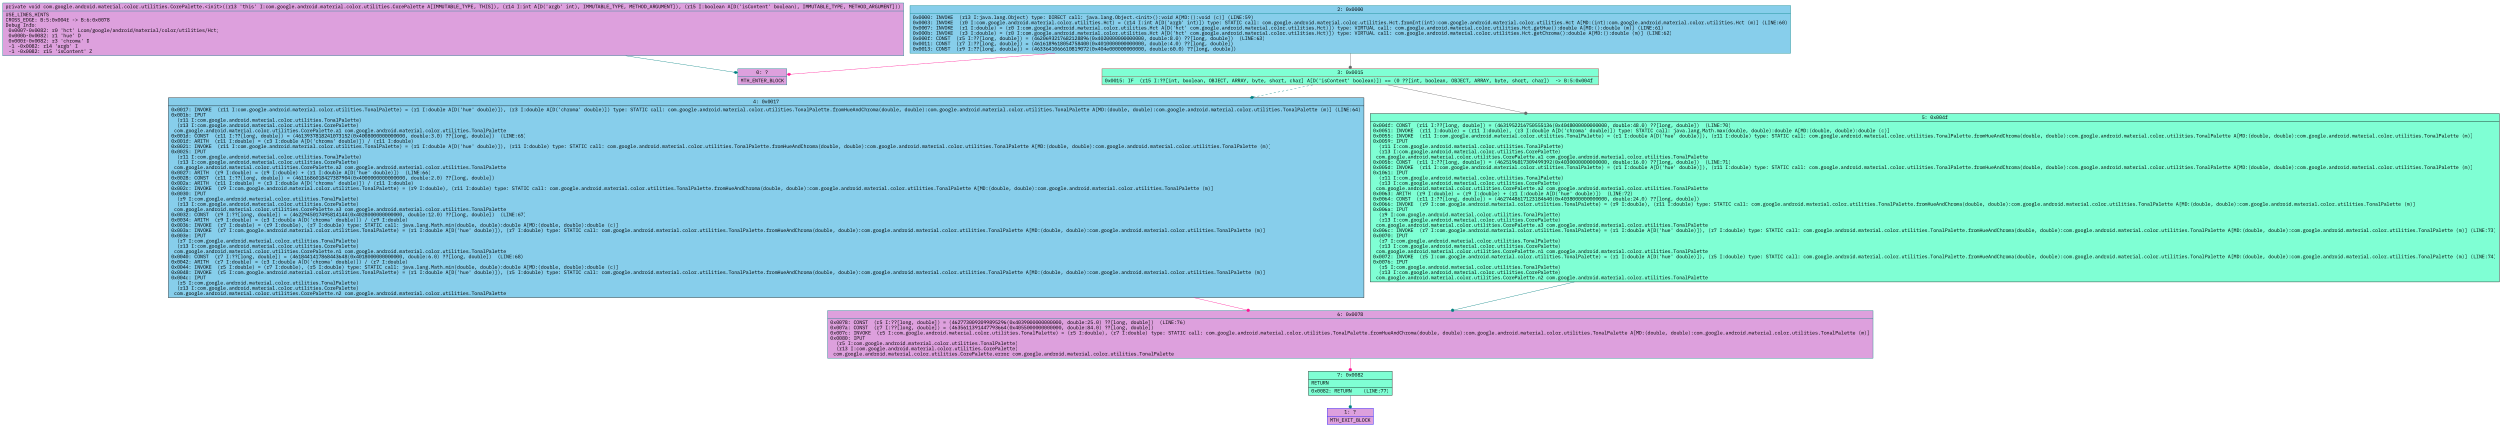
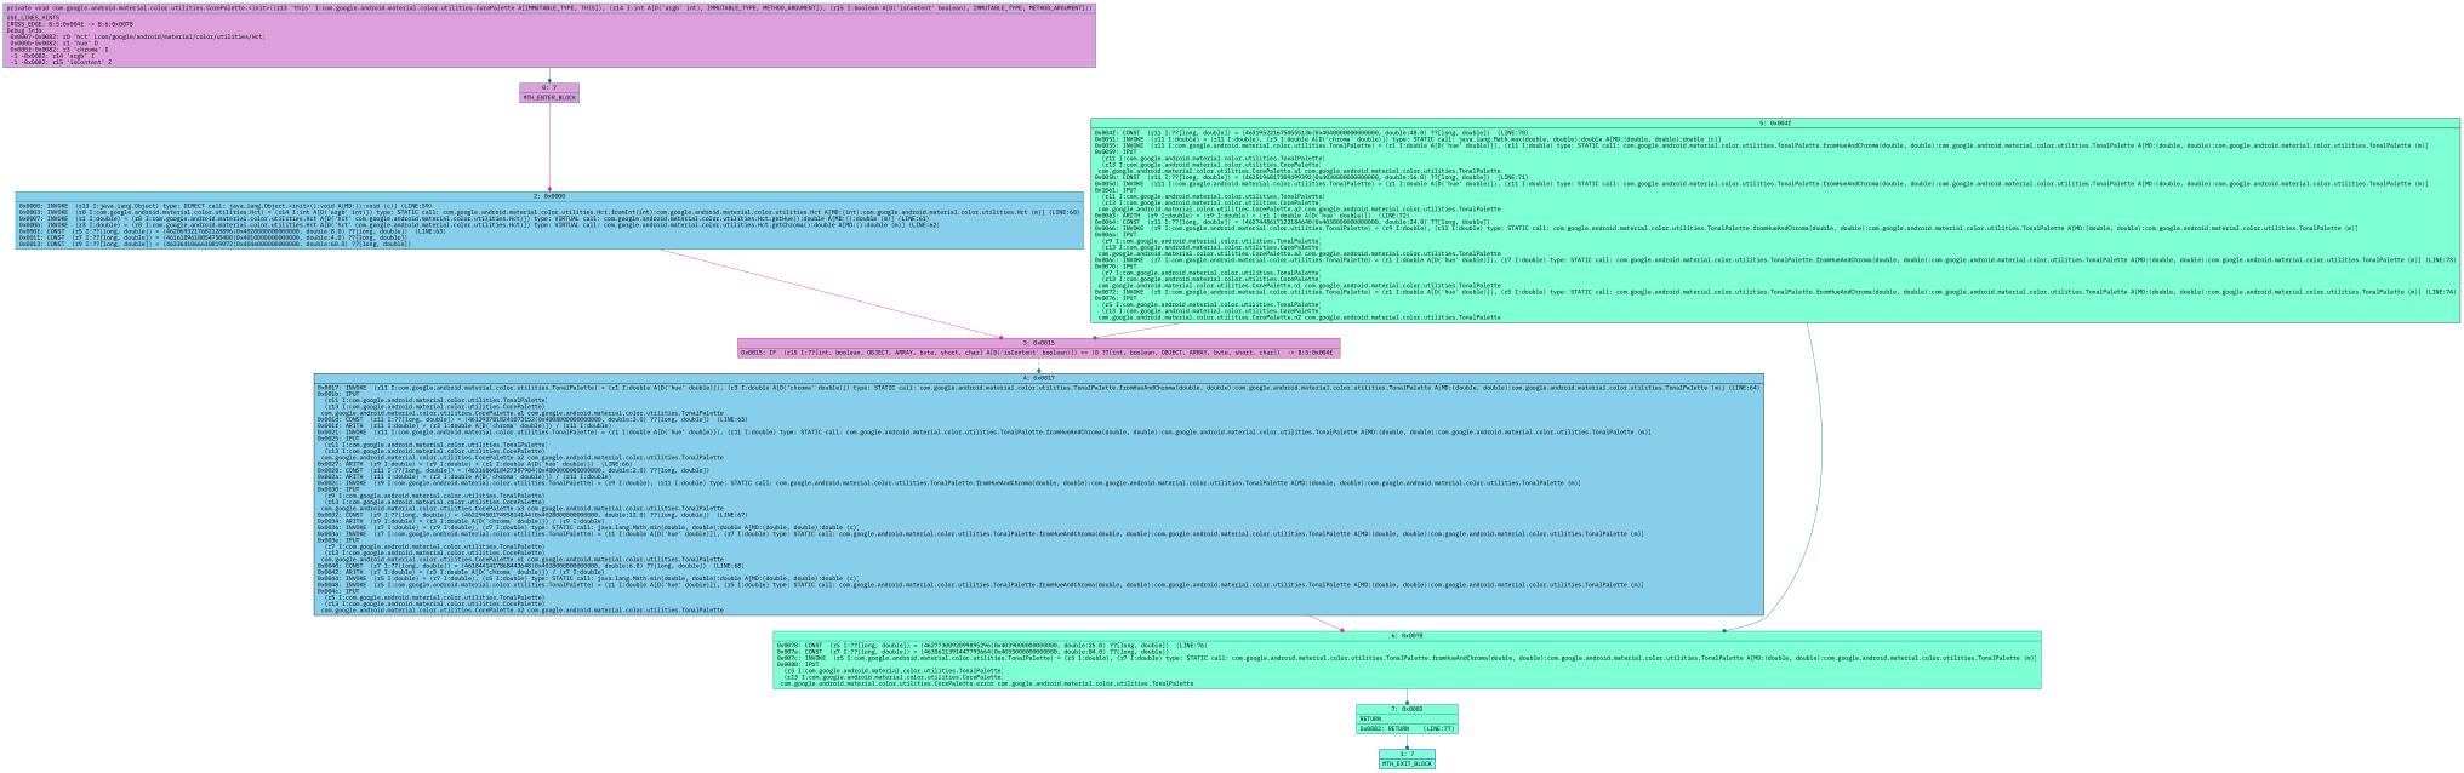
  digraph {
    fontname="IBM Plex Mono"
    node [color=teal fillcolor=aquamarine fontname="IBM Plex Mono" shape=record style=filled]
    edge [arrowhead=dot color=teal fontname="IBM Plex Mono"]
    n1 [fillcolor=plum label="{0\:\ ?|MTH_ENTER_BLOCK\l}"]
    n2 [fillcolor=skyblue label="{2\:\ 0x0000|0x0000: INVOKE  (r13 I:java.lang.Object) type: DIRECT call: java.lang.Object.\<init\>():void A[MD:():void (c)] (LINE:59)\l0x0003: INVOKE  (r0 I:com.google.android.material.color.utilities.Hct) = (r14 I:int A[D('argb' int)]) type: STATIC call: com.google.android.material.color.utilities.Hct.fromInt(int):com.google.android.material.color.utilities.Hct A[MD:(int):com.google.android.material.color.utilities.Hct (m)] (LINE:60)\l0x0007: INVOKE  (r1 I:double) = (r0 I:com.google.android.material.color.utilities.Hct A[D('hct' com.google.android.material.color.utilities.Hct)]) type: VIRTUAL call: com.google.android.material.color.utilities.Hct.getHue():double A[MD:():double (m)] (LINE:61)\l0x000b: INVOKE  (r3 I:double) = (r0 I:com.google.android.material.color.utilities.Hct A[D('hct' com.google.android.material.color.utilities.Hct)]) type: VIRTUAL call: com.google.android.material.color.utilities.Hct.getChroma():double A[MD:():double (m)] (LINE:62)\l0x000f: CONST  (r5 I:??[long, double]) = (4620693217682128896(0x4020000000000000, double:8.0) ??[long, double])  (LINE:63)\l0x0011: CONST  (r7 I:??[long, double]) = (4616189618054758400(0x4010000000000000, double:4.0) ??[long, double]) \l0x0013: CONST  (r9 I:??[long, double]) = (4633641066610819072(0x404e000000000000, double:60.0) ??[long, double]) \l}"]
-   n3 [color=brown label="{3\:\ 0x0015|0x0015: IF  (r15 I:??[int, boolean, OBJECT, ARRAY, byte, short, char] A[D('isContent' boolean)]) == (0 ??[int, boolean, OBJECT, ARRAY, byte, short, char])  \-\> B:5:0x004f \l}"]
+   n3 [color=brown fillcolor=plum label="{3\:\ 0x0015|0x0015: IF  (r15 I:??[int, boolean, OBJECT, ARRAY, byte, short, char] A[D('isContent' boolean)]) == (0 ??[int, boolean, OBJECT, ARRAY, byte, short, char])  \-\> B:5:0x004f \l}"]
    n4 [color=black fillcolor=skyblue label="{4\:\ 0x0017|0x0017: INVOKE  (r11 I:com.google.android.material.color.utilities.TonalPalette) = (r1 I:double A[D('hue' double)]), (r3 I:double A[D('chroma' double)]) type: STATIC call: com.google.android.material.color.utilities.TonalPalette.fromHueAndChroma(double, double):com.google.android.material.color.utilities.TonalPalette A[MD:(double, double):com.google.android.material.color.utilities.TonalPalette (m)] (LINE:64)\l0x001b: IPUT  \l  (r11 I:com.google.android.material.color.utilities.TonalPalette)\l  (r13 I:com.google.android.material.color.utilities.CorePalette)\l com.google.android.material.color.utilities.CorePalette.a1 com.google.android.material.color.utilities.TonalPalette \l0x001d: CONST  (r11 I:??[long, double]) = (4613937818241073152(0x4008000000000000, double:3.0) ??[long, double])  (LINE:65)\l0x001f: ARITH  (r11 I:double) = (r3 I:double A[D('chroma' double)]) \/ (r11 I:double) \l0x0021: INVOKE  (r11 I:com.google.android.material.color.utilities.TonalPalette) = (r1 I:double A[D('hue' double)]), (r11 I:double) type: STATIC call: com.google.android.material.color.utilities.TonalPalette.fromHueAndChroma(double, double):com.google.android.material.color.utilities.TonalPalette A[MD:(double, double):com.google.android.material.color.utilities.TonalPalette (m)]\l0x0025: IPUT  \l  (r11 I:com.google.android.material.color.utilities.TonalPalette)\l  (r13 I:com.google.android.material.color.utilities.CorePalette)\l com.google.android.material.color.utilities.CorePalette.a2 com.google.android.material.color.utilities.TonalPalette \l0x0027: ARITH  (r9 I:double) = (r9 I:double) + (r1 I:double A[D('hue' double)])  (LINE:66)\l0x0028: CONST  (r11 I:??[long, double]) = (4611686018427387904(0x4000000000000000, double:2.0) ??[long, double]) \l0x002a: ARITH  (r11 I:double) = (r3 I:double A[D('chroma' double)]) \/ (r11 I:double) \l0x002c: INVOKE  (r9 I:com.google.android.material.color.utilities.TonalPalette) = (r9 I:double), (r11 I:double) type: STATIC call: com.google.android.material.color.utilities.TonalPalette.fromHueAndChroma(double, double):com.google.android.material.color.utilities.TonalPalette A[MD:(double, double):com.google.android.material.color.utilities.TonalPalette (m)]\l0x0030: IPUT  \l  (r9 I:com.google.android.material.color.utilities.TonalPalette)\l  (r13 I:com.google.android.material.color.utilities.CorePalette)\l com.google.android.material.color.utilities.CorePalette.a3 com.google.android.material.color.utilities.TonalPalette \l0x0032: CONST  (r9 I:??[long, double]) = (4622945017495814144(0x4028000000000000, double:12.0) ??[long, double])  (LINE:67)\l0x0034: ARITH  (r9 I:double) = (r3 I:double A[D('chroma' double)]) \/ (r9 I:double) \l0x0036: INVOKE  (r7 I:double) = (r9 I:double), (r7 I:double) type: STATIC call: java.lang.Math.min(double, double):double A[MD:(double, double):double (c)]\l0x003a: INVOKE  (r7 I:com.google.android.material.color.utilities.TonalPalette) = (r1 I:double A[D('hue' double)]), (r7 I:double) type: STATIC call: com.google.android.material.color.utilities.TonalPalette.fromHueAndChroma(double, double):com.google.android.material.color.utilities.TonalPalette A[MD:(double, double):com.google.android.material.color.utilities.TonalPalette (m)]\l0x003e: IPUT  \l  (r7 I:com.google.android.material.color.utilities.TonalPalette)\l  (r13 I:com.google.android.material.color.utilities.CorePalette)\l com.google.android.material.color.utilities.CorePalette.n1 com.google.android.material.color.utilities.TonalPalette \l0x0040: CONST  (r7 I:??[long, double]) = (4618441417868443648(0x4018000000000000, double:6.0) ??[long, double])  (LINE:68)\l0x0042: ARITH  (r7 I:double) = (r3 I:double A[D('chroma' double)]) \/ (r7 I:double) \l0x0044: INVOKE  (r5 I:double) = (r7 I:double), (r5 I:double) type: STATIC call: java.lang.Math.min(double, double):double A[MD:(double, double):double (c)]\l0x0048: INVOKE  (r5 I:com.google.android.material.color.utilities.TonalPalette) = (r1 I:double A[D('hue' double)]), (r5 I:double) type: STATIC call: com.google.android.material.color.utilities.TonalPalette.fromHueAndChroma(double, double):com.google.android.material.color.utilities.TonalPalette A[MD:(double, double):com.google.android.material.color.utilities.TonalPalette (m)]\l0x004c: IPUT  \l  (r5 I:com.google.android.material.color.utilities.TonalPalette)\l  (r13 I:com.google.android.material.color.utilities.CorePalette)\l com.google.android.material.color.utilities.CorePalette.n2 com.google.android.material.color.utilities.TonalPalette \l}"]
    n5 [color=black label="{5\:\ 0x004f|0x004f: CONST  (r11 I:??[long, double]) = (4631952216750555136(0x4048000000000000, double:48.0) ??[long, double])  (LINE:70)\l0x0051: INVOKE  (r11 I:double) = (r11 I:double), (r3 I:double A[D('chroma' double)]) type: STATIC call: java.lang.Math.max(double, double):double A[MD:(double, double):double (c)]\l0x0055: INVOKE  (r11 I:com.google.android.material.color.utilities.TonalPalette) = (r1 I:double A[D('hue' double)]), (r11 I:double) type: STATIC call: com.google.android.material.color.utilities.TonalPalette.fromHueAndChroma(double, double):com.google.android.material.color.utilities.TonalPalette A[MD:(double, double):com.google.android.material.color.utilities.TonalPalette (m)]\l0x0059: IPUT  \l  (r11 I:com.google.android.material.color.utilities.TonalPalette)\l  (r13 I:com.google.android.material.color.utilities.CorePalette)\l com.google.android.material.color.utilities.CorePalette.a1 com.google.android.material.color.utilities.TonalPalette \l0x005b: CONST  (r11 I:??[long, double]) = (4625196817309499392(0x4030000000000000, double:16.0) ??[long, double])  (LINE:71)\l0x005d: INVOKE  (r11 I:com.google.android.material.color.utilities.TonalPalette) = (r1 I:double A[D('hue' double)]), (r11 I:double) type: STATIC call: com.google.android.material.color.utilities.TonalPalette.fromHueAndChroma(double, double):com.google.android.material.color.utilities.TonalPalette A[MD:(double, double):com.google.android.material.color.utilities.TonalPalette (m)]\l0x1061: IPUT  \l  (r11 I:com.google.android.material.color.utilities.TonalPalette)\l  (r13 I:com.google.android.material.color.utilities.CorePalette)\l com.google.android.material.color.utilities.CorePalette.a2 com.google.android.material.color.utilities.TonalPalette \l0x0063: ARITH  (r9 I:double) = (r9 I:double) + (r1 I:double A[D('hue' double)])  (LINE:72)\l0x0064: CONST  (r11 I:??[long, double]) = (4627448617123184640(0x4038000000000000, double:24.0) ??[long, double]) \l0x0066: INVOKE  (r9 I:com.google.android.material.color.utilities.TonalPalette) = (r9 I:double), (r11 I:double) type: STATIC call: com.google.android.material.color.utilities.TonalPalette.fromHueAndChroma(double, double):com.google.android.material.color.utilities.TonalPalette A[MD:(double, double):com.google.android.material.color.utilities.TonalPalette (m)]\l0x006a: IPUT  \l  (r9 I:com.google.android.material.color.utilities.TonalPalette)\l  (r13 I:com.google.android.material.color.utilities.CorePalette)\l com.google.android.material.color.utilities.CorePalette.a3 com.google.android.material.color.utilities.TonalPalette \l0x006c: INVOKE  (r7 I:com.google.android.material.color.utilities.TonalPalette) = (r1 I:double A[D('hue' double)]), (r7 I:double) type: STATIC call: com.google.android.material.color.utilities.TonalPalette.fromHueAndChroma(double, double):com.google.android.material.color.utilities.TonalPalette A[MD:(double, double):com.google.android.material.color.utilities.TonalPalette (m)] (LINE:73)\l0x0070: IPUT  \l  (r7 I:com.google.android.material.color.utilities.TonalPalette)\l  (r13 I:com.google.android.material.color.utilities.CorePalette)\l com.google.android.material.color.utilities.CorePalette.n1 com.google.android.material.color.utilities.TonalPalette \l0x0072: INVOKE  (r5 I:com.google.android.material.color.utilities.TonalPalette) = (r1 I:double A[D('hue' double)]), (r5 I:double) type: STATIC call: com.google.android.material.color.utilities.TonalPalette.fromHueAndChroma(double, double):com.google.android.material.color.utilities.TonalPalette A[MD:(double, double):com.google.android.material.color.utilities.TonalPalette (m)] (LINE:74)\l0x0076: IPUT  \l  (r5 I:com.google.android.material.color.utilities.TonalPalette)\l  (r13 I:com.google.android.material.color.utilities.CorePalette)\l com.google.android.material.color.utilities.CorePalette.n2 com.google.android.material.color.utilities.TonalPalette \l}"]
-   n6 [fillcolor=plum label="{6\:\ 0x0078|0x0078: CONST  (r5 I:??[long, double]) = (4627730092099895296(0x4039000000000000, double:25.0) ??[long, double])  (LINE:76)\l0x007a: CONST  (r7 I:??[long, double]) = (4635611391447793664(0x4055000000000000, double:84.0) ??[long, double]) \l0x007c: INVOKE  (r5 I:com.google.android.material.color.utilities.TonalPalette) = (r5 I:double), (r7 I:double) type: STATIC call: com.google.android.material.color.utilities.TonalPalette.fromHueAndChroma(double, double):com.google.android.material.color.utilities.TonalPalette A[MD:(double, double):com.google.android.material.color.utilities.TonalPalette (m)]\l0x0080: IPUT  \l  (r5 I:com.google.android.material.color.utilities.TonalPalette)\l  (r13 I:com.google.android.material.color.utilities.CorePalette)\l com.google.android.material.color.utilities.CorePalette.error com.google.android.material.color.utilities.TonalPalette \l}"]
-   n7 [color=black label="{7\:\ 0x0082|RETURN\l|0x0082: RETURN    (LINE:77)\l}"]
-   n8 [color=blue fillcolor=plum label="{1\:\ ?|MTH_EXIT_BLOCK\l}"]
+   n6 [label="{6\:\ 0x0078|0x0078: CONST  (r5 I:??[long, double]) = (4627730092099895296(0x4039000000000000, double:25.0) ??[long, double])  (LINE:76)\l0x007a: CONST  (r7 I:??[long, double]) = (4635611391447793664(0x4055000000000000, double:84.0) ??[long, double]) \l0x007c: INVOKE  (r5 I:com.google.android.material.color.utilities.TonalPalette) = (r5 I:double), (r7 I:double) type: STATIC call: com.google.android.material.color.utilities.TonalPalette.fromHueAndChroma(double, double):com.google.android.material.color.utilities.TonalPalette A[MD:(double, double):com.google.android.material.color.utilities.TonalPalette (m)]\l0x0080: IPUT  \l  (r5 I:com.google.android.material.color.utilities.TonalPalette)\l  (r13 I:com.google.android.material.color.utilities.CorePalette)\l com.google.android.material.color.utilities.CorePalette.error com.google.android.material.color.utilities.TonalPalette \l}"]
+   n7 [label="{7\:\ 0x0082|RETURN\l|0x0082: RETURN    (LINE:77)\l}"]
+   n8 [color=blue label="{1\:\ ?|MTH_EXIT_BLOCK\l}"]
    n9 [fillcolor=plum label="{private void com.google.android.material.color.utilities.CorePalette.\<init\>((r13 'this' I:com.google.android.material.color.utilities.CorePalette A[IMMUTABLE_TYPE, THIS]), (r14 I:int A[D('argb' int), IMMUTABLE_TYPE, METHOD_ARGUMENT]), (r15 I:boolean A[D('isContent' boolean), IMMUTABLE_TYPE, METHOD_ARGUMENT]))  | USE_LINES_HINTS\lCROSS_EDGE: B:5:0x004f \-\> B:6:0x0078\lDebug Info:\l  0x0007\-0x0082: r0 'hct' Lcom\/google\/android\/material\/color\/utilities\/Hct;\l  0x000b\-0x0082: r1 'hue' D\l  0x000f\-0x0082: r3 'chroma' D\l  \-1 \-0x0082: r14 'argb' I\l  \-1 \-0x0082: r15 'isContent' Z\l}"]
-   n2 -> n1 [arrowhead=diamond color=deeppink]
-   n2 -> n3 [color=gray40]
+   n1 -> n2 [arrowhead=diamond color=deeppink]
+   n2 -> n3 [color=deeppink]
    n3 -> n4 [arrowhead=diamond style=dashed]
-   n3 -> n5 [color=gray40]
+   n5 -> n3 [color=gray40]
    n4 -> n6 [color=deeppink]
    n5 -> n6
-   n6 -> n7 [color=deeppink]
+   n6 -> n7
    n7 -> n8
    n9 -> n1 [arrowhead=diamond]
  }
